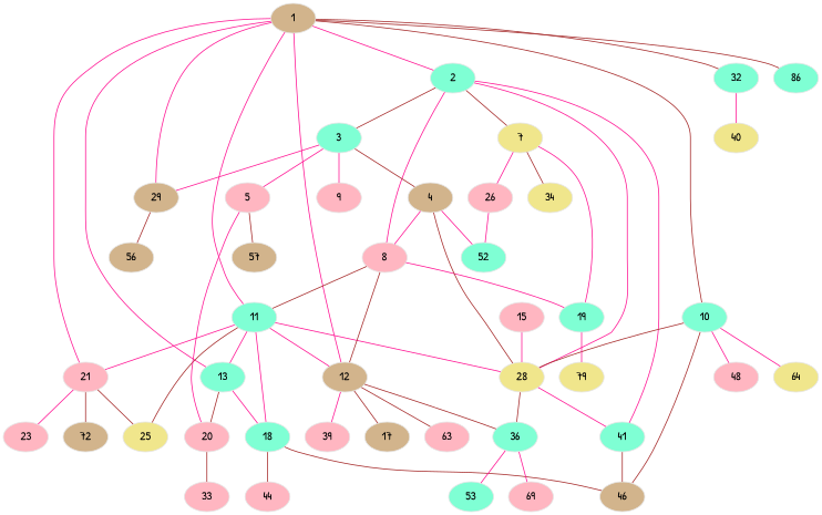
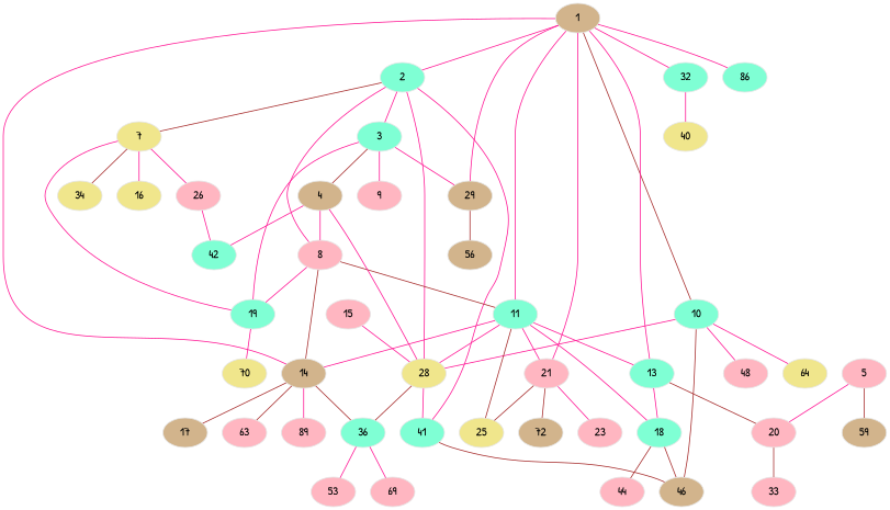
  graph {
    fontname="Patrick Hand"
    node [color=gray90 fillcolor=lightpink fontname="Patrick Hand" style=filled]
    edge [color=deeppink fontname="Patrick Hand"]
    1 [fillcolor=tan]
    2 [fillcolor=aquamarine]
    10 [fillcolor=aquamarine super="+74+55"]
    11 [fillcolor=aquamarine super="+39+17+54+79"]
-   12 [fillcolor=tan super="+67+14"]
+   12 [fillcolor=tan super="+67+14" label=14]
    13 [fillcolor=aquamarine super="+71"]
    21 [super="+38+45+49"]
    29 [fillcolor=tan super="+52"]
    32 [fillcolor=aquamarine super="+80+58"]
    86 [fillcolor=aquamarine]
    3 [fillcolor=aquamarine]
    7 [fillcolor=khaki]
    8 [super="+59+31+51"]
    28 [fillcolor=khaki super="+35+73"]
    41 [fillcolor=aquamarine]
    46 [fillcolor=tan super="+50"]
    48 [super="+62"]
    64 [fillcolor=khaki]
    18 [fillcolor=aquamarine]
    25 [fillcolor=khaki]
    36 [fillcolor=aquamarine super="+65"]
    n22 [fillcolor=tan label=17 super="+66"]
    63
-   89 [label=39]
+   89
    20
    23 [super="+61"]
    72 [fillcolor=tan]
    56 [fillcolor=tan]
    40 [fillcolor=khaki]
    4 [fillcolor=tan]
    5 [super="+43"]
    9 [super="+85"]
+   16 [fillcolor=khaki super="+37"]
    19 [fillcolor=aquamarine]
    26
    34 [fillcolor=khaki]
-   42 [fillcolor=aquamarine label=52]
-   57 [fillcolor=tan]
+   42 [fillcolor=aquamarine]
+   57 [fillcolor=tan label=59]
    33
    15 [super="+27"]
-   70 [fillcolor=khaki super="+82" label=79]
+   70 [fillcolor=khaki super="+82"]
    44 [super="+75"]
-   53 [fillcolor=aquamarine]
+   53
    69
    1 -- 2
    1 -- 10 [color=brown]
    1 -- 11
    1 -- 12
    1 -- 13
    1 -- 21
    1 -- 29
-   1 -- 32 [color=brown]
-   1 -- 86 [color=brown]
-   2 -- 3 [color=brown]
+   1 -- 32
+   1 -- 86
+   2 -- 3
    2 -- 7 [color=brown]
    2 -- 8
    2 -- 28
    2 -- 41
-   10 -- 28 [color=brown weight=2]
+   10 -- 28 [weight=2]
    10 -- 46 [color=brown]
    10 -- 48
    10 -- 64
    11 -- 12 [weight=2]
    11 -- 13
    11 -- 21
    11 -- 28
    11 -- 18
    11 -- 25 [color=brown]
    12 -- 36 [color=brown]
    12 -- n22 [color=brown]
    12 -- 63 [color=brown]
    12 -- 89
    13 -- 18
    13 -- 20 [color=brown]
    21 -- 25 [color=brown]
    21 -- 23
    21 -- 72 [color=brown]
    29 -- 56 [color=brown]
    32 -- 40
    3 -- 29
    3 -- 4 [color=brown]
-   3 -- 5
+   3 -- 19
    3 -- 9
+   7 -- 16
    7 -- 19
    7 -- 26
    7 -- 34 [color=brown]
    8 -- 11 [color=brown]
    8 -- 12 [color=brown]
    8 -- 19
    28 -- 41
    28 -- 36 [color=brown]
    41 -- 46 [color=brown]
    18 -- 46 [color=brown]
    18 -- 44 [color=brown]
    36 -- 53
    36 -- 69
    20 -- 33 [color=brown]
    4 -- 8
-   4 -- 28 [color=brown]
+   4 -- 28
    4 -- 42
    5 -- 20
    5 -- 57 [color=brown]
    19 -- 70
    26 -- 42
    15 -- 28
  }
